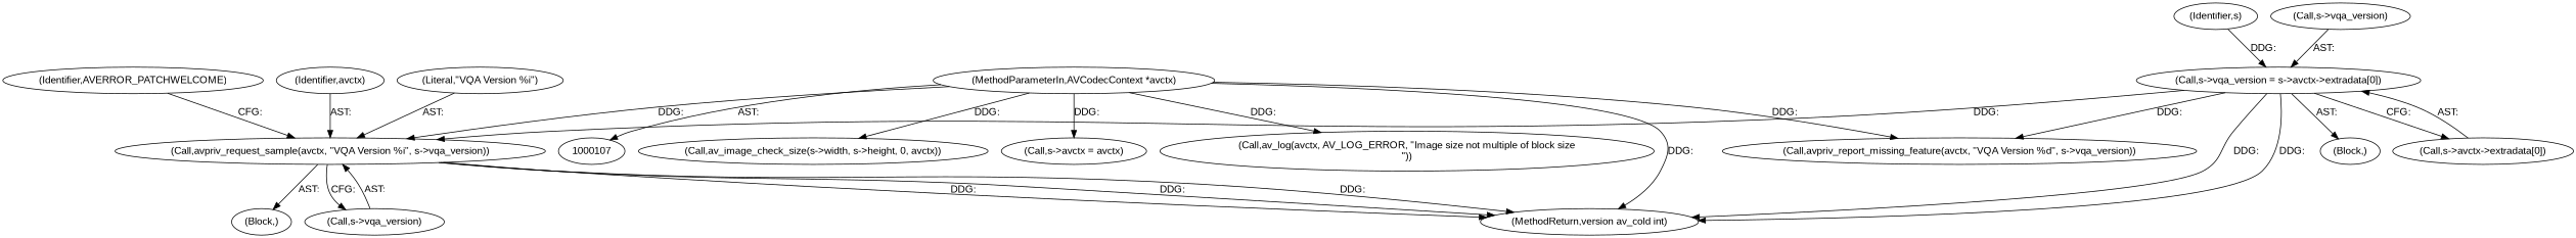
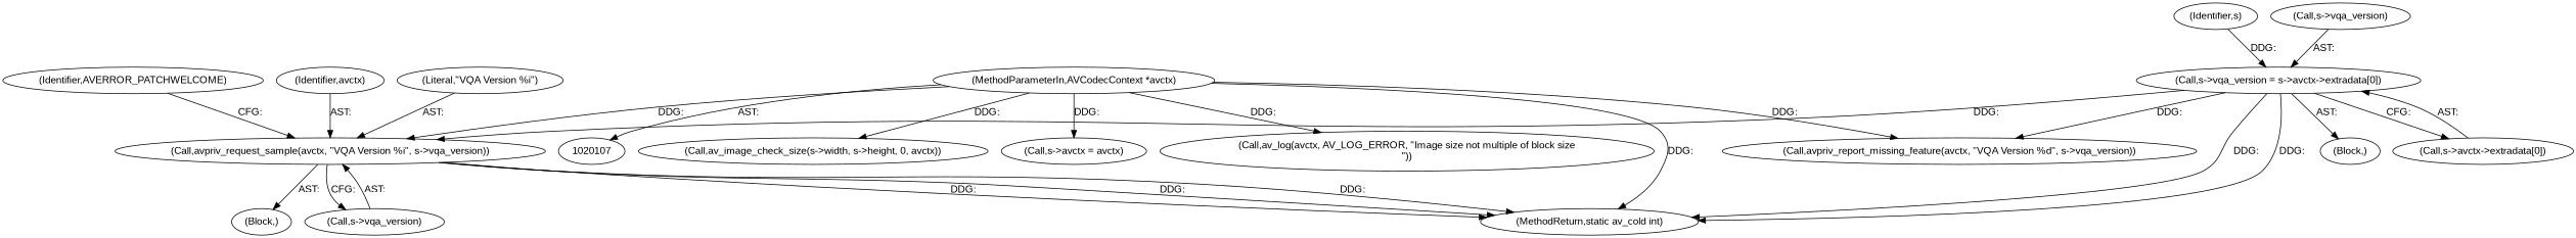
  digraph {
    fontname="Liberation Sans"
    node [fontname="Liberation Sans"]
    edge [fontname="Liberation Sans"]
    n1 [label="(Call,avpriv_request_sample(avctx, \"VQA Version %i\", s->vqa_version))"]
    n2 [label="(Block,)"]
    n3 [label="(Call,s->vqa_version)"]
-   n4 [label="(MethodReturn,version av_cold int)"]
+   n4 [label="(MethodReturn,static av_cold int)"]
    n5 [label="(MethodParameterIn,AVCodecContext *avctx)"]
    n6 [label="(Call,av_image_check_size(s->width, s->height, 0, avctx))"]
    n7 [label="(Call,s->avctx = avctx)"]
    n8 [label="(Call,avpriv_report_missing_feature(avctx, \"VQA Version %d\", s->vqa_version))"]
    n9 [label="(Call,av_log(avctx, AV_LOG_ERROR, \"Image size not multiple of block size\n\"))"]
-   1000107
+   1000107 [label=1020107]
    n11 [label="(Call,s->vqa_version = s->avctx->extradata[0])"]
    n12 [label="(Block,)"]
    n13 [label="(Call,s->avctx->extradata[0])"]
    n14 [label="(Identifier,s)"]
    n15 [label="(Call,s->vqa_version)"]
    n16 [label="(Identifier,AVERROR_PATCHWELCOME)"]
    n17 [label="(Identifier,avctx)"]
    n18 [label="(Literal,\"VQA Version %i\")"]
    n1 -> n2 [label="AST: "]
    n1 -> n3 [label="CFG: "]
    n1 -> n4 [label="DDG: "]
    n1 -> n4 [label="DDG: "]
    n1 -> n4 [label="DDG: "]
    n3 -> n1 [label="AST: "]
    n5 -> n1 [label="DDG: "]
    n5 -> n4 [label="DDG: "]
    n5 -> n6 [label="DDG: "]
    n5 -> n7 [label="DDG: "]
    n5 -> n8 [label="DDG: "]
    n5 -> n9 [label="DDG: "]
    n5 -> 1000107 [label="AST: "]
    n11 -> n1 [label="DDG: "]
    n11 -> n4 [label="DDG: "]
    n11 -> n4 [label="DDG: "]
    n11 -> n8 [label="DDG: "]
    n11 -> n12 [label="AST: "]
    n11 -> n13 [label="CFG: "]
    n13 -> n11 [label="AST: "]
    n14 -> n11 [label="DDG: "]
    n15 -> n11 [label="AST: "]
    n16 -> n1 [label="CFG: "]
    n17 -> n1 [label="AST: "]
    n18 -> n1 [label="AST: "]
  }
